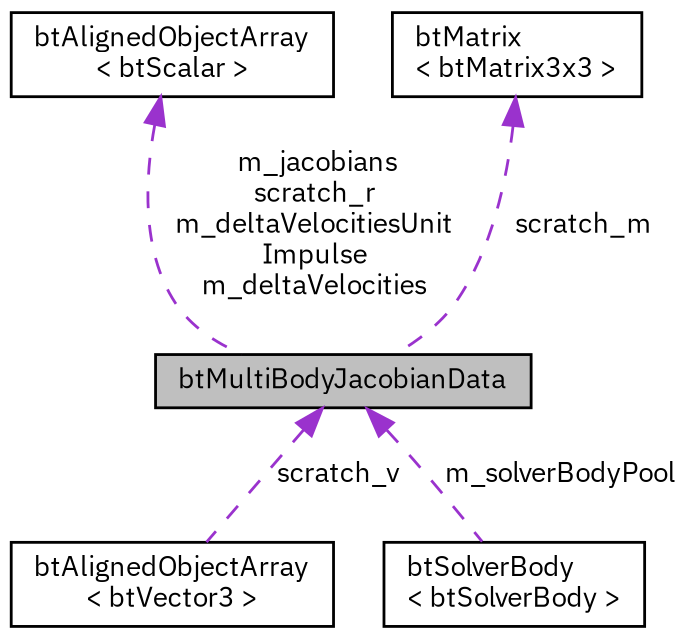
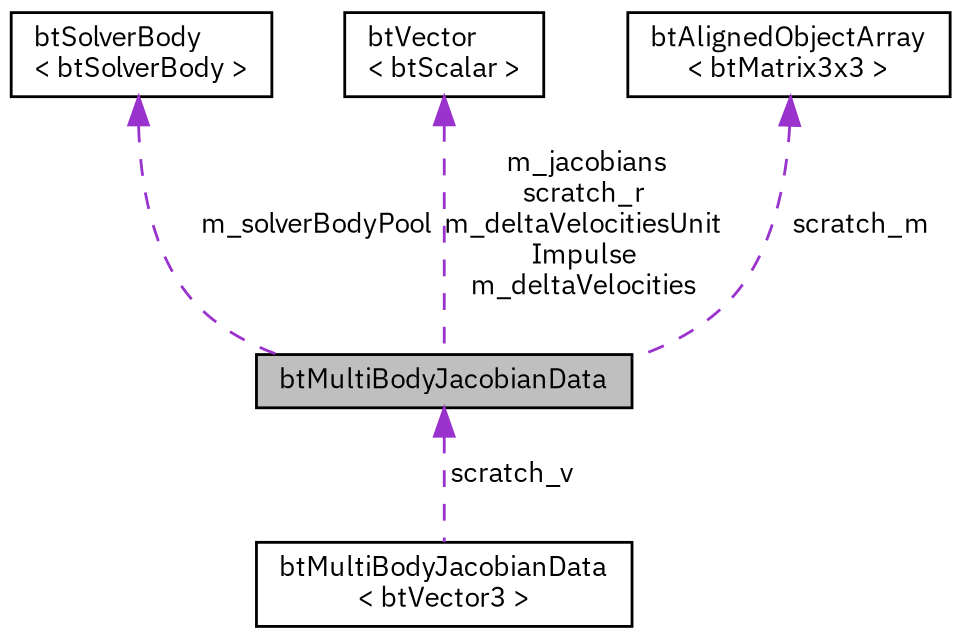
  digraph {
    fontname="IBM Plex Sans"
    rankdir=TB
    node [color=black fillcolor=white fontname="IBM Plex Sans" fontsize=10 shape=record style=filled]
    edge [color=darkorchid3 dir=back fontname="IBM Plex Sans" fontsize=10 labelfontname=Helvetica labelfontsize=10 style=dashed]
    n1 [fillcolor=grey75 fontcolor=black height=0.2 label=btMultiBodyJacobianData width=0.4]
-   n2 [height=0.2 label="btAlignedObjectArray\l\< btVector3 \>" width=0.4]
+   n2 [height=0.2 label="btMultiBodyJacobianData\l\< btVector3 \>" width=0.4]
    n3 [height=0.2 label="btSolverBody\l\< btSolverBody \>" width=0.4]
-   n4 [height=0.2 label="btAlignedObjectArray\l\< btScalar \>" width=0.4]
-   n5 [height=0.2 label="btMatrix\l\< btMatrix3x3 \>" width=0.4]
+   n4 [height=0.2 label="btVector\l\< btScalar \>" width=0.4]
+   n5 [height=0.2 label="btAlignedObjectArray\l\< btMatrix3x3 \>" width=0.4]
    n1 -> n2 [label=" scratch_v"]
-   n1 -> n3 [label=" m_solverBodyPool"]
+   n3 -> n1 [label=" m_solverBodyPool"]
    n4 -> n1 [label=" m_jacobians\nscratch_r\nm_deltaVelocitiesUnit\lImpulse\nm_deltaVelocities"]
    n5 -> n1 [label=" scratch_m"]
  }
